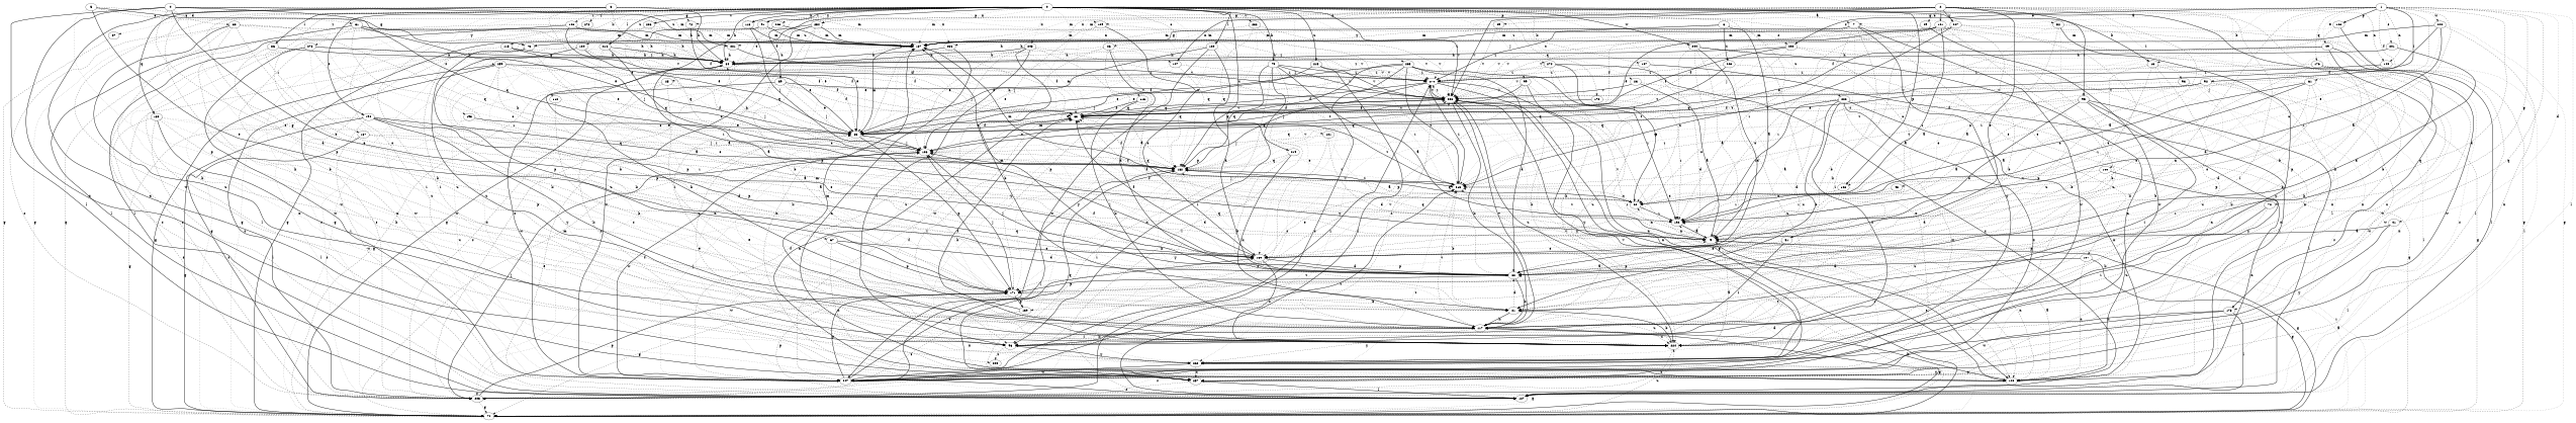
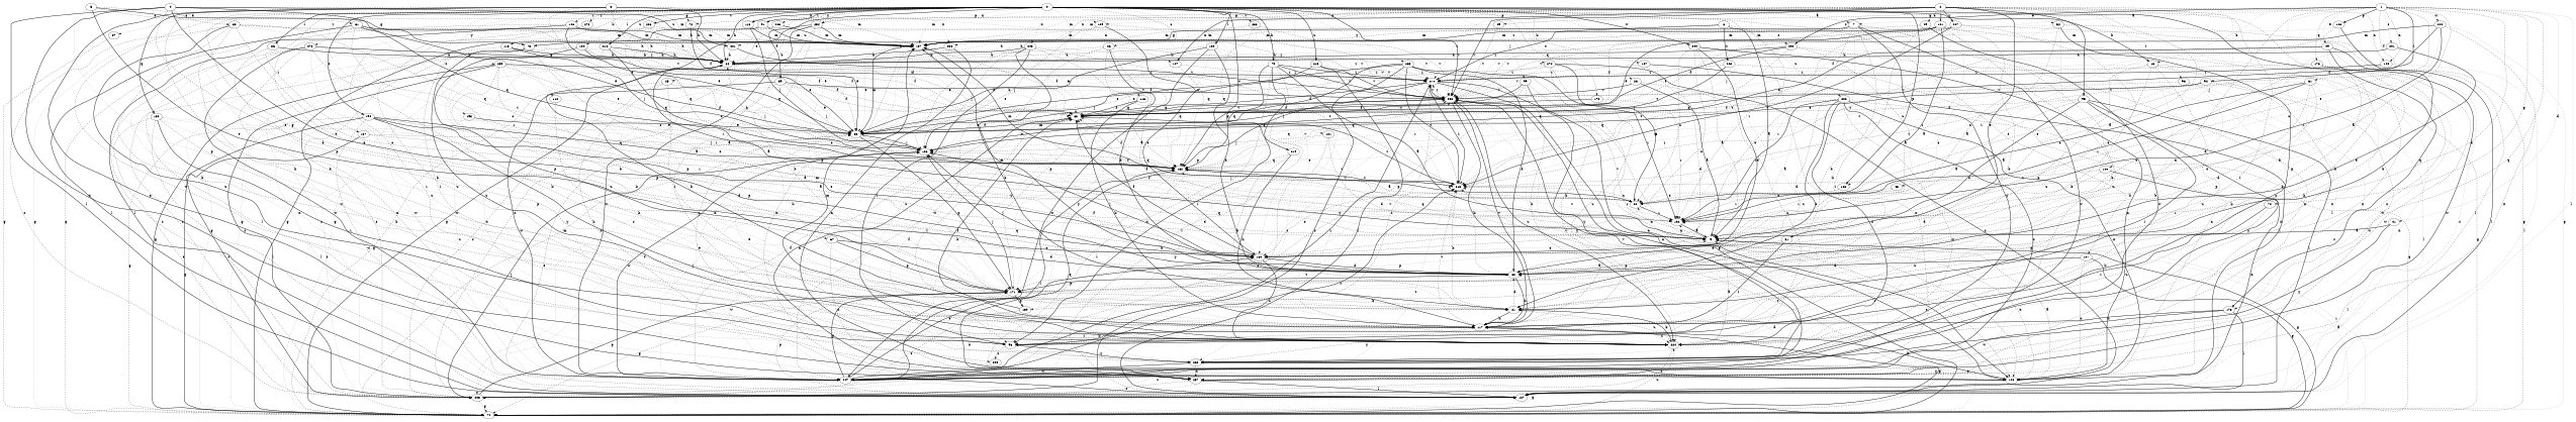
  strict digraph {
    edge [style=dashed]
    0
    7
    13
    23
    25
    26
    37
    59
    67
    75
    84
    86
    91
    99
    107
    112
    113
    115
    116
    120
    121
    124
    137
    159
    166
    172
    173
    186
    187
    192
    193
    197
    198
    206
    213
    215
    216
    219
    232
    236
    240
    244
    248
    254
    259
    263
    265
    272
    274
    278
    63
    96
    117
    148
    73
    247
    268
    21
    279
    171
    257
    74
    224
    9
    106
    32
    203
    n68 [label=62]
    53
    182
    127
    1
    41
    43
    49
    61
    69
    70
    92
    139
    144
    168
    176
    201
    202
    246
    2
    29
    51
    52
    72
    93
    95
    100
    101
    147
    169
    255
    267
    3
    180
    4
    30
    221
    5
    31
    6
    222
    223
    0 -> 7 [label=a]
    0 -> 13 [label=b style=bold]
    0 -> 23 [label=c style=dotted]
    0 -> 25 [label=c]
    0 -> 26 [label=c]
    0 -> 37 [label=d style=dotted]
    0 -> 59 [label=f style=bold]
    0 -> 67 [label=g]
    0 -> 75 [label=h style=bold]
    0 -> 84 [label=h style=bold]
    0 -> 86 [label=i style=bold]
    0 -> 91 [label=i style=bold]
    0 -> 99 [label=j style=dotted]
    0 -> 107 [label=k]
    0 -> 112 [label=k style=dotted]
    0 -> 113 [label=k style=bold]
    0 -> 115 [label=k]
    0 -> 116 [label=k style=dotted]
    0 -> 120 [label=l style=bold]
    0 -> 121 [label=l style=dotted]
    0 -> 124 [label=l style=dotted]
    0 -> 137 [label=m style=dotted]
    0 -> 159 [label=o style=dotted]
    0 -> 166 [label=p style=bold]
    0 -> 172 [label=q]
    0 -> 173 [label=q style=bold]
    0 -> 186 [label=r]
    0 -> 187 [label=r]
    0 -> 192 [label=r]
    0 -> 193 [label=s style=dotted]
    0 -> 197 [label=s]
    0 -> 198 [label=s style=bold]
    0 -> 206 [label=t style=bold]
    0 -> 213 [label=t style=dotted]
    0 -> 215 [label=u style=bold]
    0 -> 216 [label=u style=bold]
    0 -> 219 [label=u style=bold]
    0 -> 232 [label=v]
    0 -> 236 [label=v style=bold]
    0 -> 240 [label=w]
    0 -> 244 [label=w style=bold]
    0 -> 248 [label=x style=dotted]
    0 -> 254 [label=x style=dotted]
    0 -> 259 [label=y style=dotted]
    0 -> 263 [label=y]
    0 -> 265 [label=y style=dotted]
    0 -> 272 [label=z]
    0 -> 274 [label=z style=dotted]
    0 -> 278 [label=z style=dotted]
    7 -> 137 [label=m]
    7 -> 159 [label=o]
    7 -> 63 [label=f]
    7 -> 96 [label=i]
    7 -> 117 [label=k style=dotted]
    7 -> 148 [label=n]
    7 -> 73 [label=g style=bold]
    7 -> 247 [label=w style=bold]
    7 -> 268 [label=y style=bold]
    13 -> 166 [label=i style=dotted]
    13 -> 117 [label=k style=dotted]
    13 -> 21 [label=b]
    13 -> 279 [label=z style=dotted]
    13 -> 171 [label=p]
    13 -> 257 [label=x]
    13 -> 74 [label=g]
    13 -> 224 [label=u]
    23 -> 236 [label=v style=bold]
    23 -> 224 [label=u]
    23 -> 9 [label=a style=bold]
    25 -> 236 [label=v style=dotted]
    25 -> 257 [label=x]
    25 -> 74 [label=g]
    25 -> 224 [label=u]
    25 -> 106 [label=j]
    25 -> 32 [label=c style=dotted]
    25 -> 203 [label=s]
    26 -> 84 [label=h]
    26 -> 236 [label=v]
    26 -> 247 [label=w]
    26 -> 171 [label=p]
    26 -> 9 [label=a]
    26 -> n68 [label=d style=bold]
    26 -> 53 [label=e style=dotted]
    26 -> 182 [label=q style=dotted]
    37 -> 74 [label=g]
    59 -> 236 [label=v style=bold]
    59 -> 63 [label=f]
    59 -> 117 [label=k style=dotted]
    59 -> 247 [label=w style=bold]
    59 -> 268 [label=y style=dotted]
    59 -> 106 [label=j]
    59 -> 53 [label=e style=dotted]
    67 -> 159 [label=o style=dotted]
    67 -> 247 [label=w style=dotted]
    67 -> 171 [label=p style=bold]
    67 -> 257 [label=x]
    67 -> n68 [label=d style=bold]
    75 -> 236 [label=v style=bold]
    75 -> 96 [label=i style=bold]
    75 -> 279 [label=z style=bold]
    75 -> 257 [label=x]
    75 -> 9 [label=a style=bold]
    75 -> 53 [label=e style=dotted]
    75 -> 182 [label=q style=bold]
    75 -> 127 [label=l]
    84 -> 279 [label=z style=dotted]
    84 -> 257 [label=x style=dotted]
    84 -> 9 [label=a style=bold]
    86 -> 84 [label=h style=bold]
    86 -> 21 [label=b]
    86 -> 257 [label=x style=dotted]
    91 -> 137 [label=m style=bold]
    91 -> 96 [label=i]
    91 -> 74 [label=g style=bold]
    99 -> 236 [label=v]
    99 -> 117 [label=k]
    99 -> 148 [label=n]
    99 -> 268 [label=y style=bold]
    99 -> 171 [label=p]
    99 -> 106 [label=j style=bold]
    99 -> 182 [label=q]
    107 -> 279 [label=z]
    107 -> n68 [label=d]
    107 -> 182 [label=q style=dotted]
    107 -> 127 [label=l style=bold]
    112 -> 63 [label=f style=dotted]
    112 -> 117 [label=k]
    112 -> 171 [label=p style=dotted]
    113 -> 137 [label=m style=bold]
    113 -> 74 [label=g style=dotted]
    113 -> 106 [label=j style=bold]
    115 -> 84 [label=h style=bold]
    115 -> 192 [label=r style=dotted]
    115 -> 74 [label=g style=dotted]
    115 -> 106 [label=j style=bold]
    115 -> 203 [label=s style=dotted]
    116 -> 63 [label=f style=bold]
    116 -> 117 [label=k style=bold]
    120 -> 84 [label=h]
    120 -> 192 [label=r style=dotted]
    120 -> 247 [label=w style=bold]
    120 -> 268 [label=y style=dotted]
    120 -> 279 [label=z style=dotted]
    120 -> n68 [label=d style=bold]
    120 -> 53 [label=e style=bold]
    121 -> 9 [label=a style=dotted]
    121 -> 106 [label=j]
    121 -> 203 [label=s]
    121 -> n68 [label=d]
    124 -> 84 [label=h style=dotted]
    124 -> 63 [label=f]
    124 -> 171 [label=p style=bold]
    124 -> 203 [label=s]
    124 -> 53 [label=e style=bold]
    137 -> 84 [label=h style=dotted]
    137 -> 63 [label=f style=dotted]
    137 -> 148 [label=n style=dotted]
    137 -> 53 [label=e style=dotted]
    159 -> 236 [label=v style=dotted]
    159 -> 63 [label=f style=bold]
    159 -> 224 [label=u style=bold]
    159 -> 106 [label=j style=bold]
    159 -> n68 [label=d style=bold]
    159 -> 182 [label=q style=dotted]
    166 -> 192 [label=r]
    166 -> 224 [label=u style=dotted]
    166 -> 32 [label=c style=dotted]
    172 -> 192 [label=r]
    172 -> 63 [label=f style=bold]
    173 -> 117 [label=k style=bold]
    173 -> 247 [label=w style=bold]
    173 -> 127 [label=l style=bold]
    186 -> 84 [label=h]
    186 -> 137 [label=m style=bold]
    186 -> 74 [label=g]
    186 -> 53 [label=e style=bold]
    186 -> 127 [label=l style=bold]
    187 -> 74 [label=g style=bold]
    187 -> 224 [label=u style=dotted]
    187 -> 9 [label=a]
    187 -> 106 [label=j]
    192 -> 213 [label=t style=dotted]
    192 -> 63 [label=f style=dotted]
    192 -> 9 [label=a style=bold]
    193 -> 203 [label=s style=dotted]
    193 -> n68 [label=d style=dotted]
    193 -> 53 [label=e style=bold]
    197 -> 148 [label=n]
    197 -> 74 [label=g style=bold]
    197 -> n68 [label=d style=bold]
    198 -> 159 [label=o style=bold]
    198 -> 117 [label=k style=bold]
    198 -> 247 [label=w]
    198 -> 74 [label=g]
    198 -> 9 [label=a]
    198 -> 203 [label=s style=bold]
    198 -> 53 [label=e style=dotted]
    198 -> 182 [label=q style=bold]
    198 -> 127 [label=l style=dotted]
    206 -> 137 [label=m]
    206 -> 63 [label=f style=dotted]
    206 -> 224 [label=u]
    206 -> 53 [label=e]
    206 -> 182 [label=q]
    213 -> 137 [label=m style=bold]
    213 -> 159 [label=o]
    213 -> 192 [label=r style=dotted]
    213 -> 21 [label=b]
    213 -> 279 [label=z style=bold]
    213 -> 32 [label=c]
    215 -> 159 [label=o style=dotted]
    215 -> 236 [label=v style=bold]
    215 -> 268 [label=y style=dotted]
    215 -> 279 [label=z style=dotted]
    215 -> 106 [label=j style=bold]
    215 -> 203 [label=s style=dotted]
    215 -> 127 [label=l style=bold]
    216 -> 84 [label=h style=bold]
    216 -> 63 [label=f]
    216 -> 247 [label=w style=dotted]
    216 -> 171 [label=p style=dotted]
    216 -> 9 [label=a style=dotted]
    216 -> 182 [label=q style=bold]
    219 -> 213 [label=t style=dotted]
    219 -> 117 [label=k style=bold]
    219 -> 268 [label=y style=dotted]
    219 -> 21 [label=b]
    219 -> 182 [label=q]
    232 -> 137 [label=m]
    232 -> 213 [label=t]
    232 -> 236 [label=v]
    232 -> 171 [label=p style=dotted]
    232 -> 182 [label=q]
    236 -> 63 [label=f style=dotted]
    236 -> 117 [label=k style=bold]
    236 -> 148 [label=n style=bold]
    236 -> 268 [label=y style=dotted]
    236 -> 279 [label=z]
    236 -> 224 [label=u style=bold]
    236 -> 53 [label=e style=bold]
    236 -> 182 [label=q style=dotted]
    240 -> 213 [label=t style=dotted]
    244 -> 84 [label=h style=dotted]
    244 -> 159 [label=o]
    244 -> 148 [label=n style=bold]
    244 -> 257 [label=x]
    244 -> 9 [label=a]
    244 -> 32 [label=c]
    244 -> n68 [label=d style=bold]
    248 -> 84 [label=h style=bold]
    248 -> 213 [label=t]
    248 -> 236 [label=v style=dotted]
    248 -> 96 [label=i style=bold]
    248 -> 21 [label=b style=bold]
    248 -> 257 [label=x]
    248 -> 106 [label=j]
    248 -> 182 [label=q]
    254 -> 137 [label=m style=bold]
    254 -> 96 [label=i]
    254 -> 247 [label=w style=bold]
    254 -> 21 [label=b]
    254 -> 279 [label=z]
    254 -> 171 [label=p style=dotted]
    254 -> 74 [label=g style=bold]
    254 -> 203 [label=s]
    259 -> 192 [label=r style=dotted]
    259 -> 63 [label=f]
    259 -> 279 [label=z style=bold]
    259 -> 171 [label=p]
    259 -> 74 [label=g style=bold]
    259 -> 9 [label=a]
    259 -> 203 [label=s style=bold]
    259 -> 53 [label=e]
    263 -> 137 [label=m style=bold]
    263 -> 236 [label=v style=dotted]
    263 -> 21 [label=b style=dotted]
    263 -> 74 [label=g style=dotted]
    263 -> 224 [label=u style=dotted]
    263 -> 32 [label=c style=dotted]
    263 -> 182 [label=q style=dotted]
    265 -> 192 [label=r style=bold]
    265 -> 213 [label=t style=bold]
    265 -> 148 [label=n]
    265 -> 279 [label=z]
    265 -> 203 [label=s style=bold]
    265 -> n68 [label=d style=bold]
    265 -> 53 [label=e style=bold]
    265 -> 182 [label=q style=bold]
    272 -> 137 [label=m style=dotted]
    272 -> 96 [label=i]
    272 -> 247 [label=w style=dotted]
    274 -> 192 [label=r style=dotted]
    274 -> 236 [label=v style=dotted]
    274 -> 117 [label=k]
    274 -> 279 [label=z]
    274 -> 224 [label=u]
    274 -> 32 [label=c style=bold]
    274 -> 203 [label=s style=bold]
    274 -> 53 [label=e]
    278 -> 84 [label=g style=bold]
    278 -> 63 [label=f style=dotted]
    278 -> 117 [label=k]
    278 -> 148 [label=n]
    278 -> 247 [label=w style=bold]
    278 -> 224 [label=u style=dotted]
    278 -> 32 [label=c style=dotted]
    278 -> 203 [label=s]
    278 -> 127 [label=l]
    63 -> 84 [label=h style=dotted]
    63 -> 137 [label=m style=dotted]
    63 -> 213 [label=t style=bold]
    63 -> 236 [label=v style=bold]
    63 -> 96 [label=i]
    63 -> 257 [label=x style=bold]
    63 -> 53 [label=e style=dotted]
    96 -> 240 [label=s]
    96 -> 117 [label=k style=dotted]
    96 -> 268 [label=y style=bold]
    117 -> 213 [label=t]
    117 -> 236 [label=v style=bold]
    117 -> 96 [label=i style=dotted]
    117 -> 268 [label=y]
    117 -> 74 [label=g style=bold]
    117 -> 224 [label=u]
    148 -> 117 [label=k style=bold]
    148 -> 268 [label=y style=dotted]
    148 -> 9 [label=a]
    73 -> 84 [label=h style=dotted]
    73 -> 159 [label=o]
    73 -> 117 [label=k style=dotted]
    73 -> 224 [label=u style=bold]
    73 -> 203 [label=s]
    247 -> 159 [label=o style=bold]
    247 -> 213 [label=t style=bold]
    247 -> 236 [label=v style=bold]
    247 -> 63 [label=f]
    247 -> 279 [label=z style=bold]
    247 -> 171 [label=p style=bold]
    247 -> 106 [label=j style=dotted]
    268 -> 236 [label=v style=dotted]
    268 -> 63 [label=f style=dotted]
    268 -> 148 [label=n style=dotted]
    268 -> 247 [label=w style=bold]
    268 -> 257 [label=x]
    268 -> 203 [label=s style=dotted]
    268 -> 53 [label=e]
    21 -> 137 [label=m style=dotted]
    21 -> 63 [label=f style=dotted]
    21 -> 117 [label=k style=bold]
    21 -> 224 [label=u]
    21 -> n68 [label=d]
    279 -> 236 [label=v style=bold]
    279 -> 63 [label=f style=bold]
    279 -> 148 [label=n style=bold]
    279 -> 74 [label=g style=bold]
    279 -> 182 [label=q style=bold]
    171 -> 21 [label=b]
    171 -> 74 [label=g]
    171 -> 9 [label=a style=dotted]
    171 -> 106 [label=j style=bold]
    171 -> 182 [label=q style=dotted]
    171 -> 139 [label=p style=bold]
    257 -> 192 [label=r style=dotted]
    257 -> 74 [label=g style=dotted]
    257 -> 203 [label=s]
    257 -> n68 [label=d style=dotted]
    257 -> 182 [label=q style=bold]
    257 -> 127 [label=l style=bold]
    74 -> 137 [label=m]
    74 -> 192 [label=r style=dotted]
    74 -> 213 [label=t]
    74 -> 224 [label=u]
    74 -> 9 [label=a style=dotted]
    74 -> 32 [label=c style=dotted]
    224 -> 137 [label=m style=bold]
    224 -> 63 [label=f style=bold]
    224 -> 21 [label=b style=bold]
    224 -> 279 [label=z]
    224 -> 9 [label=a]
    224 -> 203 [label=s]
    224 -> 53 [label=e style=dotted]
    9 -> 159 [label=o style=dotted]
    9 -> 236 [label=v]
    9 -> 63 [label=f style=dotted]
    9 -> 148 [label=n]
    9 -> 171 [label=p style=dotted]
    9 -> 74 [label=g style=bold]
    9 -> 182 [label=q]
    106 -> 84 [label=h]
    106 -> 117 [label=k style=dotted]
    106 -> 247 [label=w style=bold]
    106 -> 182 [label=q]
    32 -> 137 [label=m]
    32 -> 192 [label=r style=bold]
    32 -> 63 [label=f]
    32 -> 106 [label=j style=dotted]
    32 -> 182 [label=q style=bold]
    203 -> 213 [label=t style=dotted]
    203 -> 63 [label=f style=dotted]
    203 -> 171 [label=p style=bold]
    203 -> 74 [label=g]
    203 -> 106 [label=j style=bold]
    n68 -> 137 [label=m style=bold]
    n68 -> 117 [label=k style=bold]
    n68 -> 171 [label=p style=bold]
    n68 -> 106 [label=j style=bold]
    53 -> 137 [label=m style=bold]
    53 -> 63 [label=f]
    53 -> 171 [label=p style=bold]
    53 -> 106 [label=j style=bold]
    182 -> 213 [label=t style=bold]
    182 -> 236 [label=v style=dotted]
    182 -> 63 [label=f]
    182 -> 96 [label=i style=dotted]
    182 -> 117 [label=k style=dotted]
    182 -> n68 [label=d style=dotted]
    182 -> 127 [label=l style=bold]
    127 -> 171 [label=p]
    127 -> 53 [label=e]
    1 -> 7 [label=a style=dotted]
    1 -> 13 [label=b style=dotted]
    1 -> 137 [label=m style=dotted]
    1 -> 173 [label=q]
    1 -> 63 [label=f style=dotted]
    1 -> 21 [label=b style=dotted]
    1 -> 9 [label=a]
    1 -> n68 [label=d]
    1 -> 127 [label=l style=dotted]
    1 -> 41 [label=d style=dotted]
    1 -> 43 [label=e]
    1 -> 49 [label=e style=dotted]
    1 -> 61 [label=f]
    1 -> 69 [label=g]
    1 -> 70 [label=g]
    1 -> 92 [label=i style=bold]
    1 -> 139 [label=n]
    1 -> 144 [label=n]
    1 -> 168 [label=p style=bold]
    1 -> 176 [label=q]
    1 -> 201 [label=s style=dotted]
    1 -> 202 [label=s style=bold]
    1 -> 246 [label=w style=dotted]
    41 -> 268 [label=y style=bold]
    41 -> 9 [label=a style=bold]
    41 -> 127 [label=l style=dotted]
    43 -> 192 [label=r]
    43 -> 32 [label=c]
    49 -> 84 [label=h style=dotted]
    49 -> 213 [label=t style=dotted]
    49 -> 247 [label=w style=bold]
    49 -> 171 [label=p style=dotted]
    49 -> 32 [label=c style=dotted]
    49 -> 203 [label=s style=dotted]
    49 -> 53 [label=e style=bold]
    49 -> 127 [label=l style=bold]
    61 -> 159 [label=o]
    61 -> 192 [label=r style=bold]
    61 -> 236 [label=v style=dotted]
    61 -> 171 [label=p style=dotted]
    61 -> 257 [label=x style=dotted]
    61 -> 32 [label=c style=bold]
    61 -> n68 [label=d]
    69 -> 137 [label=m style=dotted]
    69 -> 236 [label=v]
    70 -> 192 [label=r style=dotted]
    70 -> 96 [label=i style=bold]
    70 -> 117 [label=k style=dotted]
    70 -> 171 [label=p style=dotted]
    70 -> 224 [label=u]
    92 -> 213 [label=t]
    92 -> 236 [label=v]
    92 -> 247 [label=w]
    92 -> 53 [label=e style=bold]
    92 -> 127 [label=l style=dotted]
    139 -> 84 [label=h style=bold]
    139 -> 236 [label=v style=dotted]
    139 -> 257 [label=x style=dotted]
    139 -> 203 [label=s]
    144 -> 279 [label=z style=bold]
    144 -> 32 [label=c]
    144 -> 127 [label=l style=dotted]
    168 -> 137 [label=m style=dotted]
    168 -> 213 [label=t]
    168 -> 21 [label=b style=bold]
    168 -> n68 [label=d style=dotted]
    176 -> 159 [label=o]
    176 -> 117 [label=k]
    176 -> 247 [label=w]
    176 -> 21 [label=b]
    176 -> 279 [label=z]
    176 -> 224 [label=u]
    201 -> 84 [label=h style=bold]
    201 -> n68 [label=d style=bold]
    202 -> 84 [label=h style=bold]
    202 -> 192 [label=r style=dotted]
    202 -> 213 [label=t]
    202 -> 63 [label=f style=bold]
    202 -> 247 [label=w style=dotted]
    202 -> 21 [label=b]
    202 -> 9 [label=a]
    202 -> 182 [label=q style=dotted]
    246 -> 137 [label=m style=bold]
    246 -> 192 [label=r style=bold]
    246 -> 63 [label=f style=bold]
    246 -> 257 [label=x]
    246 -> 74 [label=g style=dotted]
    246 -> 32 [label=c style=dotted]
    2 -> 137 [label=m style=dotted]
    2 -> 236 [label=v style=bold]
    2 -> 254 [label=x]
    2 -> 96 [label=i]
    2 -> 117 [label=k]
    2 -> 279 [label=z style=dotted]
    2 -> 9 [label=a]
    2 -> 106 [label=j style=dotted]
    2 -> 144 [label=n]
    2 -> 29 [label=c]
    2 -> 51 [label=e style=bold]
    2 -> 52 [label=e style=dotted]
    2 -> 72 [label=g]
    2 -> 93 [label=i style=dotted]
    2 -> 95 [label=i style=bold]
    2 -> 100 [label=j style=dotted]
    2 -> 101 [label=j]
    2 -> 147 [label=n style=bold]
    2 -> 169 [label=p style=dotted]
    2 -> 255 [label=x]
    2 -> 267 [label=y style=bold]
    29 -> 137 [label=m]
    29 -> 247 [label=w style=bold]
    29 -> 21 [label=b]
    29 -> 127 [label=l style=dotted]
    51 -> 159 [label=o]
    51 -> 96 [label=i style=bold]
    51 -> 171 [label=p]
    52 -> 137 [label=m style=dotted]
    52 -> 159 [label=o style=dotted]
    52 -> 268 [label=y style=bold]
    52 -> 257 [label=x style=dotted]
    52 -> 74 [label=g]
    52 -> 224 [label=u style=dotted]
    52 -> 9 [label=a]
    72 -> 53 [label=e style=bold]
    93 -> 236 [label=v style=dotted]
    93 -> 117 [label=k style=dotted]
    93 -> 21 [label=b style=dotted]
    93 -> 9 [label=a style=dotted]
    93 -> 203 [label=s style=dotted]
    93 -> 182 [label=q style=dotted]
    95 -> 159 [label=o style=bold]
    95 -> 63 [label=f]
    95 -> 96 [label=i style=bold]
    95 -> 268 [label=y style=bold]
    95 -> 9 [label=a]
    95 -> 182 [label=q style=dotted]
    95 -> 127 [label=l style=bold]
    100 -> 213 [label=t]
    100 -> 148 [label=n style=bold]
    100 -> n68 [label=d]
    101 -> 84 [label=h style=dotted]
    101 -> 137 [label=m style=bold]
    101 -> 192 [label=r style=bold]
    101 -> 213 [label=t]
    101 -> 236 [label=v]
    101 -> 21 [label=b]
    101 -> 257 [label=x]
    101 -> 224 [label=u]
    101 -> 53 [label=e style=bold]
    147 -> 63 [label=f style=dotted]
    147 -> 279 [label=z]
    147 -> 224 [label=u style=dotted]
    147 -> 182 [label=q]
    169 -> 84 [label=h style=dotted]
    169 -> 137 [label=m style=dotted]
    169 -> 159 [label=o style=bold]
    169 -> 236 [label=v style=dotted]
    169 -> 268 [label=y style=dotted]
    169 -> 106 [label=j]
    169 -> 182 [label=q style=dotted]
    255 -> 84 [label=h style=bold]
    255 -> 148 [label=n style=bold]
    255 -> 203 [label=s style=dotted]
    267 -> 84 [label=h style=dotted]
    267 -> 137 [label=m]
    267 -> 159 [label=o]
    267 -> 213 [label=t style=bold]
    267 -> 236 [label=v]
    267 -> 63 [label=f]
    267 -> 9 [label=a style=dotted]
    267 -> 32 [label=c style=dotted]
    267 -> 127 [label=l]
    3 -> 84 [label=h style=bold]
    3 -> 137 [label=m]
    3 -> 63 [label=f]
    3 -> 117 [label=k]
    3 -> 148 [label=n style=bold]
    3 -> 171 [label=p style=dotted]
    3 -> 53 [label=e]
    3 -> 147 [label=n style=dotted]
    3 -> 169 [label=p style=dotted]
    3 -> 255 [label=x style=dotted]
    3 -> 180 [label=q style=bold]
    180 -> 192 [label=r style=dotted]
    180 -> 96 [label=i style=bold]
    180 -> 117 [label=k]
    180 -> 171 [label=p style=dotted]
    180 -> 203 [label=s]
    180 -> 53 [label=e style=dotted]
    180 -> 127 [label=l]
    4 -> 137 [label=m]
    4 -> 159 [label=o style=bold]
    4 -> 257 [label=x style=bold]
    4 -> n68 [label=d]
    4 -> 182 [label=q style=bold]
    4 -> 127 [label=l style=bold]
    4 -> 72 [label=g style=dotted]
    4 -> 30 [label=c]
    4 -> 221 [label=u style=bold]
    30 -> 84 [label=h style=dotted]
    30 -> 137 [label=m style=dotted]
    30 -> 159 [label=o]
    30 -> 236 [label=v style=dotted]
    30 -> 117 [label=k]
    30 -> 21 [label=b]
    30 -> 74 [label=g style=dotted]
    30 -> 224 [label=u style=bold]
    30 -> 32 [label=c style=dotted]
    30 -> 203 [label=s]
    30 -> 182 [label=q]
    221 -> 84 [label=h style=dotted]
    221 -> 236 [label=v style=bold]
    221 -> 247 [label=w style=dotted]
    5 -> 84 [label=h]
    5 -> 159 [label=o style=bold]
    5 -> 73 [label=g style=bold]
    5 -> 171 [label=p style=dotted]
    5 -> 31 [label=c]
    31 -> 84 [label=h]
    31 -> 137 [label=m style=bold]
    31 -> 159 [label=o]
    31 -> 192 [label=r]
-   31 -> 213 [label=k style=dotted]
+   31 -> 213 [label=t style=dotted]
    31 -> 279 [label=z]
    31 -> 53 [label=e style=bold]
    31 -> 127 [label=l style=bold]
    6 -> 236 [label=v style=dotted]
    6 -> 279 [label=z style=bold]
    6 -> 9 [label=a style=bold]
    6 -> 202 [label=s style=dotted]
    6 -> 221 [label=u style=dotted]
    6 -> 222 [label=u style=dotted]
    6 -> 223 [label=u style=bold]
    222 -> 192 [label=r style=bold]
    222 -> 63 [label=f]
    222 -> 148 [label=n style=bold]
    222 -> 247 [label=w]
    222 -> 21 [label=b style=bold]
    222 -> 257 [label=x style=bold]
    222 -> 74 [label=g]
    222 -> 224 [label=u style=bold]
    222 -> 9 [label=a style=dotted]
    222 -> n68 [label=d]
    223 -> 148 [label=n]
    223 -> 279 [label=z]
    223 -> 224 [label=u style=dotted]
    223 -> 106 [label=j style=bold]
  }
